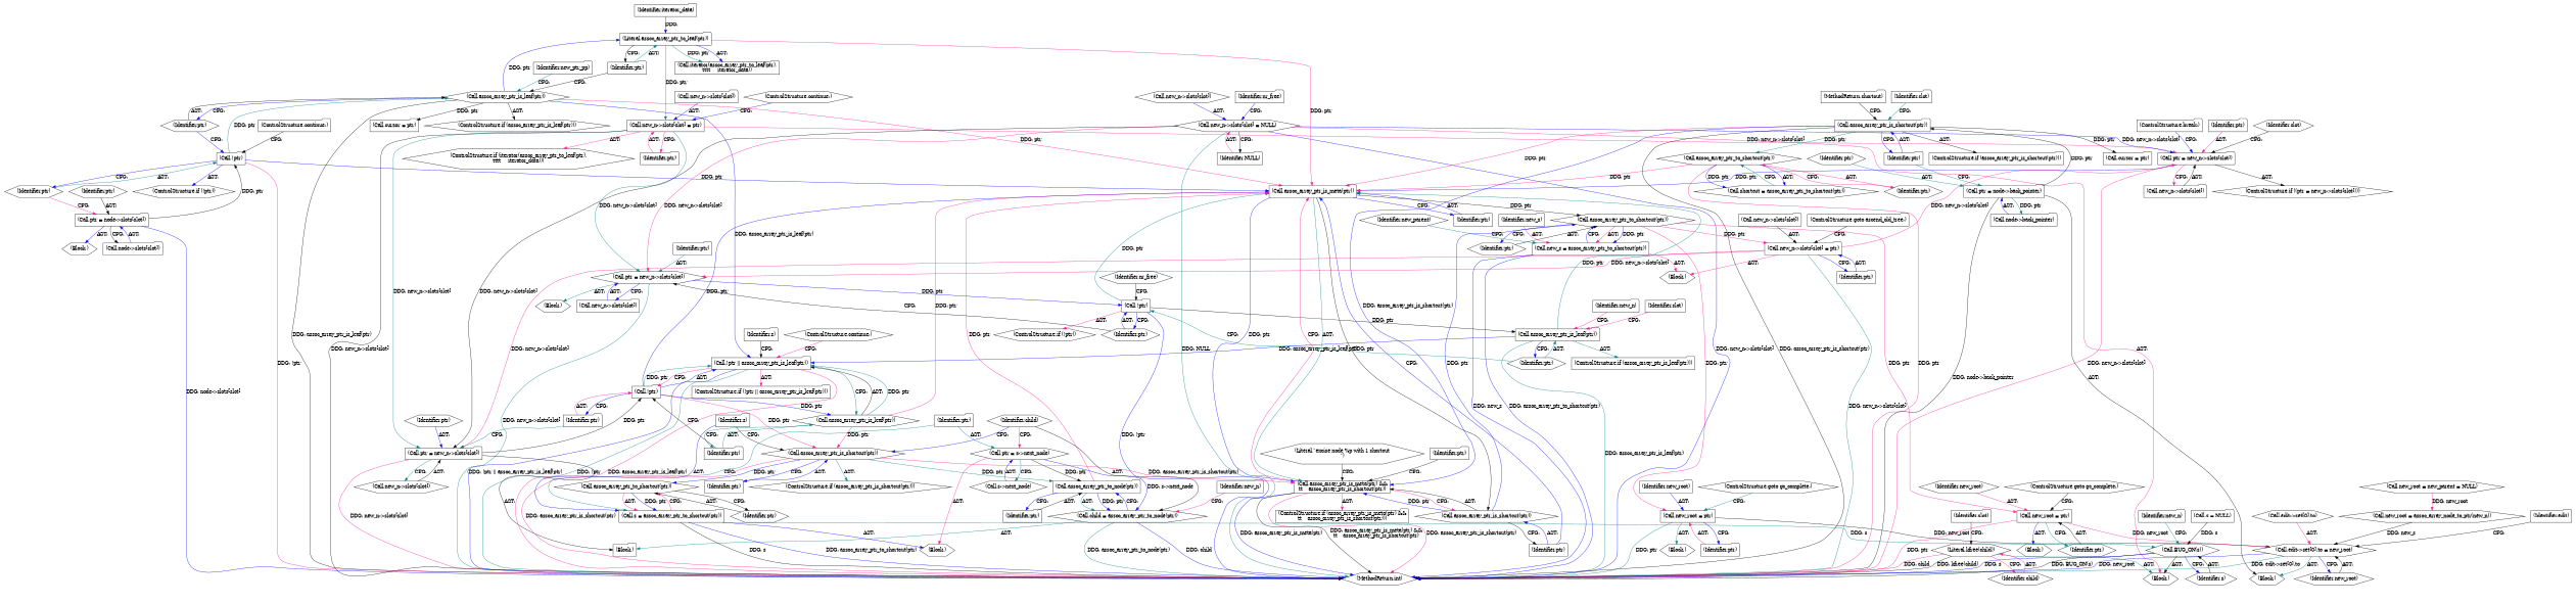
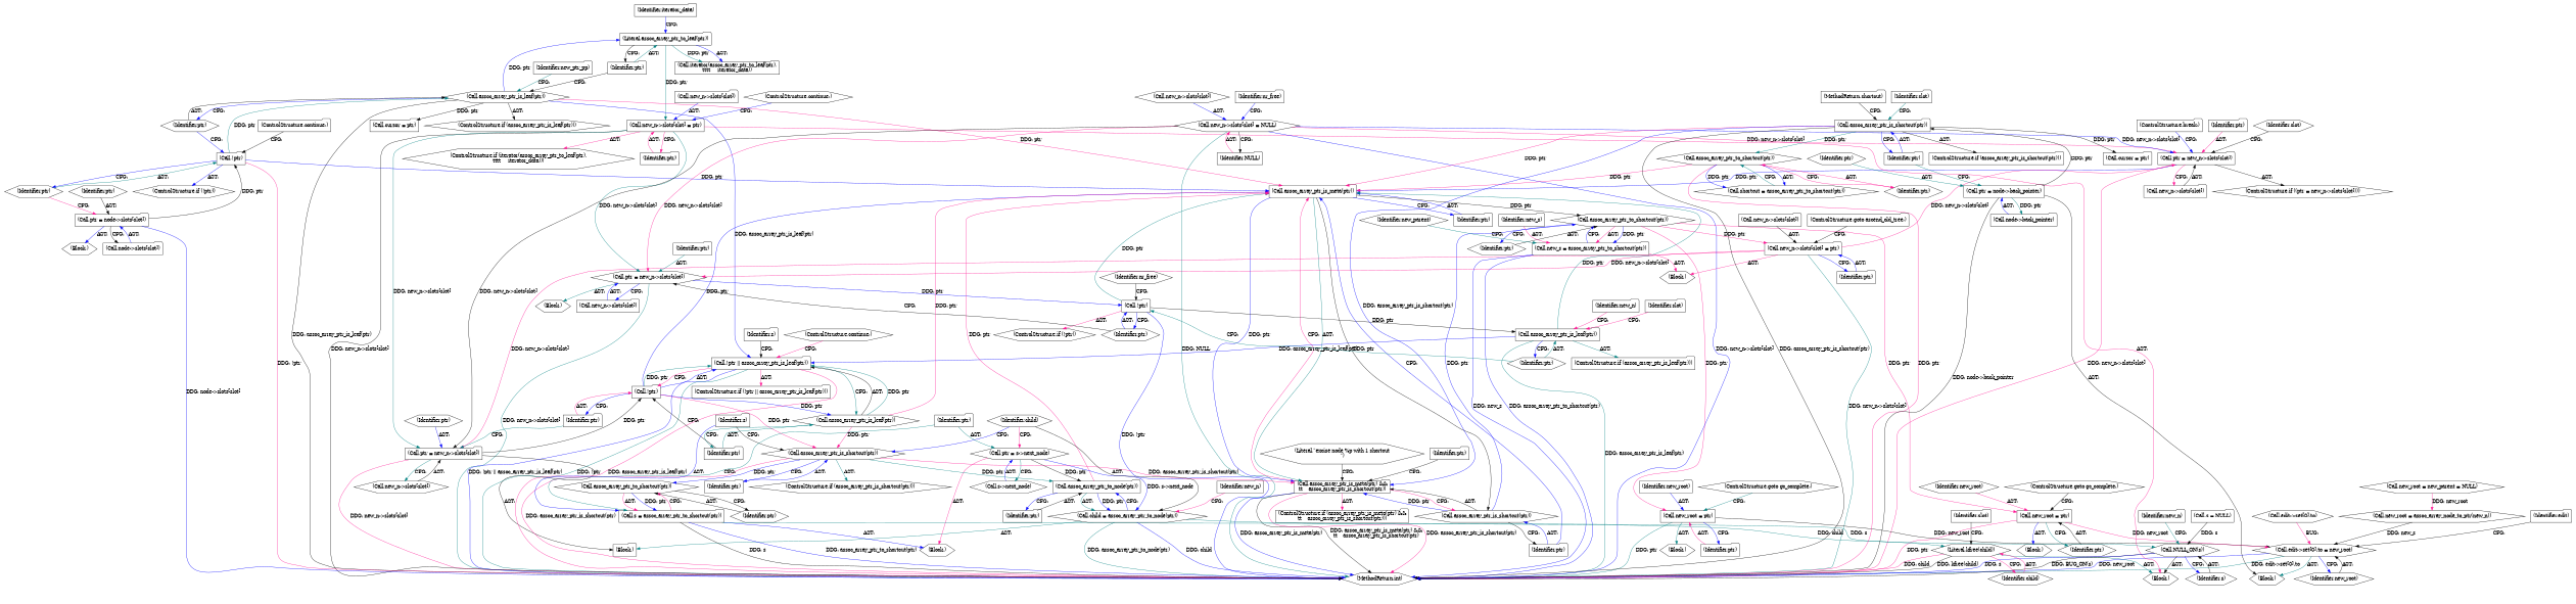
  digraph {
    node [shape=folder]
    edge [color=blue]
    n1 [label="(Call,ptr = new_n->slots[slot])"]
    n2 [label="(Call,assoc_array_ptr_is_meta(ptr))"]
    n3 [label="(Call,new_n->slots[slot])"]
    n4 [label="(ControlStructure,if ((ptr = new_n->slots[slot])))" shape=hexagon]
    n5 [label="(MethodReturn,int)" shape=hexagon]
    n6 [label="(Call,assoc_array_ptr_to_shortcut(ptr))" shape=hexagon]
    n7 [label="(Call,assoc_array_ptr_is_shortcut(ptr))" shape=hexagon]
    n8 [label="(Call,assoc_array_ptr_is_meta(ptr) &&\n\t\t    assoc_array_ptr_is_shortcut(ptr))"]
    n9 [label="(Identifier,ptr)"]
    n10 [label="(Call,new_n->slots[slot] = ptr)"]
    n11 [label="(Call,ptr = new_n->slots[slot])" shape=hexagon]
    n12 [label="(Call,ptr = new_n->slots[slot])"]
    n13 [label="(Block,)" shape=hexagon]
    n14 [label="(Identifier,ptr)"]
    n15 [label="(Call,!ptr)"]
    n16 [label="(Call,new_n->slots[slot])"]
    n17 [label="(Block,)" shape=hexagon]
    n18 [label="(Call,!ptr)"]
    n19 [label="(Block,)"]
    n20 [label="(Call,new_n->slots[slot])" shape=hexagon]
    n21 [label="(Call,new_s = assoc_array_ptr_to_shortcut(ptr))"]
    n22 [label="(Call,new_root = ptr)"]
    n23 [label="(Call,new_root = ptr)"]
    n24 [label="(Identifier,ptr)" shape=hexagon]
    n25 [label="(Call,edit->set[0].to = new_root)" shape=hexagon]
    n26 [label="(Block,)" shape=hexagon]
    n27 [label="(Identifier,ptr)"]
    n28 [label="(Identifier,ptr)" shape=hexagon]
    n29 [label="(Block,)" shape=hexagon]
    n30 [label="(Identifier,ptr)"]
    n31 [label="(ControlStructure,if (assoc_array_ptr_is_meta(ptr) &&\n\t\t    assoc_array_ptr_is_shortcut(ptr)))"]
    n32 [label="(Call,assoc_array_ptr_is_leaf(ptr))"]
    n33 [label="(ControlStructure,if (!ptr))" shape=hexagon]
    n34 [label="(Identifier,ptr)" shape=hexagon]
    n35 [label="(Call,!ptr || assoc_array_ptr_is_leaf(ptr))"]
    n36 [label="(Identifier,ptr)" shape=hexagon]
    n37 [label="(ControlStructure,if (assoc_array_ptr_is_leaf(ptr)))"]
    n38 [label="(Call,new_n->slots[slot] = ptr)"]
    n39 [label="(Identifier,ptr)"]
    n40 [label="(ControlStructure,if (iterator(assoc_array_ptr_to_leaf(ptr),\n\t\t\t\t     iterator_data)))" shape=hexagon]
    n41 [label="(Literal,assoc_array_ptr_to_leaf(ptr))"]
    n42 [label="(Identifier,ptr)"]
    n43 [label="(Call,iterator(assoc_array_ptr_to_leaf(ptr),\n\t\t\t\t     iterator_data))"]
    n44 [label="(Call,assoc_array_ptr_is_leaf(ptr))" shape=hexagon]
    n45 [label="(Identifier,ptr)" shape=hexagon]
    n46 [label="(Call,cursor = ptr)"]
    n47 [label="(ControlStructure,if (assoc_array_ptr_is_leaf(ptr)))" shape=hexagon]
    n48 [label="(Call,assoc_array_ptr_is_leaf(ptr))" shape=hexagon]
    n49 [label="(ControlStructure,if (!ptr || assoc_array_ptr_is_leaf(ptr)))"]
    n50 [label="(Call,!ptr)"]
    n51 [label="(Identifier,ptr)" shape=hexagon]
    n52 [label="(ControlStructure,if (!ptr))" shape=hexagon]
    n53 [label="(Call,ptr = node->slots[slot])"]
    n54 [label="(Call,node->slots[slot])"]
    n55 [label="(Block,)" shape=hexagon]
    n56 [label="(Call,new_n->slots[slot] = NULL)" shape=hexagon]
    n57 [label="(Identifier,NULL)"]
    n58 [label="(Block,)" shape=hexagon]
    n59 [label="(Call,assoc_array_ptr_to_node(ptr))"]
    n60 [label="(Call,child = assoc_array_ptr_to_node(ptr))" shape=hexagon]
    n61 [label="(Identifier,ptr)"]
    n62 [label="(Literal,kfree(child))" shape=hexagon]
    n63 [label="(Call,ptr = s->next_node)" shape=hexagon]
    n64 [label="(Call,s->next_node)" shape=hexagon]
    n65 [label="(Block,)" shape=hexagon]
    n66 [label="(Call,assoc_array_ptr_is_shortcut(ptr))" shape=hexagon]
    n67 [label="(Call,assoc_array_ptr_to_shortcut(ptr))" shape=hexagon]
    n68 [label="(ControlStructure,if (assoc_array_ptr_is_shortcut(ptr)))" shape=hexagon]
    n69 [label="(Identifier,ptr)"]
    n70 [label="(Call,s = assoc_array_ptr_to_shortcut(ptr))"]
    n71 [label="(Identifier,ptr)" shape=hexagon]
    n72 [label="(Identifier,ptr)"]
    n73 [label="(Identifier,ptr)"]
    n74 [label="(Call,assoc_array_ptr_to_shortcut(ptr))" shape=hexagon]
    n75 [label="(Identifier,ptr)" shape=hexagon]
    n76 [label="(Call,shortcut = assoc_array_ptr_to_shortcut(ptr))" shape=hexagon]
    n77 [label="(Call,assoc_array_ptr_is_shortcut(ptr))"]
    n78 [label="(ControlStructure,if (assoc_array_ptr_is_shortcut(ptr)))"]
    n79 [label="(Identifier,ptr)"]
    n80 [label="(Call,cursor = ptr)"]
    n81 [label="(Call,ptr = node->back_pointer)"]
    n82 [label="(Call,node->back_pointer)"]
    n83 [label="(Block,)" shape=hexagon]
    n84 [label="(Identifier,new_root)" shape=hexagon]
-   n85 [label="(Call,BUG_ON(s))" shape=hexagon]
+   n85 [label="(Call,NULL_ON(s))" shape=hexagon]
    n86 [label="(Identifier,s)" shape=hexagon]
    n87 [label="(Identifier,child)" shape=hexagon]
    n88 [label="(Identifier,ptr)" shape=hexagon]
    n89 [label="(Identifier,iterator_data)"]
    n90 [label="(Identifier,new_n)"]
    n91 [label="(Identifier,child)" shape=hexagon]
    n92 [label="(MethodReturn,shortcut)"]
    n93 [label="(Call,new_n->slots[slot])" shape=hexagon]
    n94 [label="(Identifier,nr_free)" shape=hexagon]
    n95 [label="(Identifier,edit)"]
    n96 [label="(Call,edit->set[0].to)" shape=hexagon]
    n97 [label="(ControlStructure,continue;)" shape=hexagon]
    n98 [label="(Identifier,new_ptr_pp)"]
    n99 [label="(ControlStructure,continue;)"]
    n100 [label="(Call,new_n->slots[slot])"]
    n101 [label="(Call,new_root = assoc_array_node_to_ptr(new_n))" shape=hexagon]
    n102 [label="(ControlStructure,goto gc_complete;)" shape=hexagon]
    n103 [label="(Identifier,new_s)"]
    n104 [label="(ControlStructure,continue;)" shape=hexagon]
    n105 [label="(Identifier,s)"]
    n106 [label="(Identifier,new_root)"]
    n107 [label="(Identifier,ptr)"]
    n108 [label="(Identifier,slot)"]
    n109 [label="(Literal,\"excise node %p with 1 shortcut\n\")" shape=hexagon]
    n110 [label="(Identifier,new_n)"]
    n111 [label="(Identifier,s)"]
    n112 [label="(Identifier,new_n)"]
    n113 [label="(Call,new_n->slots[slot])"]
    n114 [label="(Identifier,new_parent)" shape=hexagon]
    n115 [label="(Identifier,slot)"]
    n116 [label="(Identifier,slot)"]
    n117 [label="(Identifier,slot)" shape=hexagon]
    n118 [label="(Call,new_root = new_parent = NULL)" shape=hexagon]
    n119 [label="(Call,s = NULL)"]
    n120 [label="(Identifier,new_root)" shape=hexagon]
    n121 [label="(Identifier,nr_free)"]
    n122 [label="(ControlStructure,goto gc_complete;)" shape=hexagon]
    n123 [label="(Identifier,ptr)"]
    n124 [label="(Identifier,ptr)" shape=hexagon]
    n125 [label="(ControlStructure,break;)"]
    n126 [label="(Identifier,ptr)" shape=hexagon]
    n127 [label="(Identifier,ptr)"]
    n128 [label="(Identifier,ptr)"]
    n129 [label="(ControlStructure,goto ascend_old_tree;)"]
    n1 -> n2 [label="DDG: ptr"]
    n1 -> n3 [color=deeppink label="CFG: "]
    n1 -> n4 [color=black label="AST: "]
    n1 -> n5 [color=deeppink label="DDG: new_n->slots[slot]"]
    n2 -> n6 [color=black label="DDG: ptr"]
    n2 -> n7 [color=black label="DDG: ptr"]
    n2 -> n8 [color=teal label="AST: "]
    n2 -> n8 [label="DDG: ptr"]
    n2 -> n9 [label="CFG: "]
    n3 -> n1 [color=black label="AST: "]
    n6 -> n10 [color=deeppink label="DDG: ptr"]
    n6 -> n21 [color=deeppink label="AST: "]
    n6 -> n21 [label="DDG: ptr"]
    n6 -> n22 [color=deeppink label="DDG: ptr"]
    n6 -> n23 [color=deeppink label="DDG: ptr"]
    n6 -> n24 [label="CFG: "]
    n7 -> n6 [label="DDG: ptr"]
    n7 -> n8 [color=black label="AST: "]
    n7 -> n8 [label="DDG: ptr"]
    n7 -> n30 [color=black label="CFG: "]
    n8 -> n2 [color=deeppink label="CFG: "]
    n8 -> n5 [label="DDG: assoc_array_ptr_is_meta(ptr)"]
    n8 -> n5 [color=black label="DDG: assoc_array_ptr_is_meta(ptr) &&\n\t\t    assoc_array_ptr_is_shortcut(ptr)"]
    n8 -> n5 [color=deeppink label="DDG: assoc_array_ptr_is_shortcut(ptr)"]
    n8 -> n7 [color=deeppink label="CFG: "]
    n8 -> n31 [color=deeppink label="AST: "]
    n9 -> n2 [label="AST: "]
    n10 -> n1 [color=deeppink label="DDG: new_n->slots[slot]"]
    n10 -> n5 [color=teal label="DDG: new_n->slots[slot]"]
    n10 -> n11 [color=deeppink label="DDG: new_n->slots[slot]"]
    n10 -> n12 [color=deeppink label="DDG: new_n->slots[slot]"]
    n10 -> n13 [color=deeppink label="AST: "]
    n10 -> n14 [label="CFG: "]
    n11 -> n5 [color=teal label="DDG: new_n->slots[slot]"]
    n11 -> n15 [label="DDG: ptr"]
    n11 -> n16 [label="CFG: "]
    n11 -> n17 [color=teal label="AST: "]
    n12 -> n5 [color=deeppink label="DDG: new_n->slots[slot]"]
    n12 -> n18 [color=black label="DDG: ptr"]
    n12 -> n19 [color=black label="AST: "]
    n12 -> n20 [color=teal label="CFG: "]
    n14 -> n10 [label="AST: "]
    n15 -> n2 [color=teal label="DDG: ptr"]
    n15 -> n5 [label="DDG: !ptr"]
    n15 -> n32 [color=black label="DDG: ptr"]
    n15 -> n33 [color=deeppink label="AST: "]
    n15 -> n34 [label="CFG: "]
    n16 -> n11 [label="AST: "]
    n18 -> n2 [label="DDG: ptr"]
    n18 -> n35 [label="AST: "]
    n18 -> n35 [color=teal label="DDG: ptr"]
    n18 -> n48 [label="DDG: ptr"]
    n18 -> n66 [color=deeppink label="DDG: ptr"]
    n18 -> n73 [label="CFG: "]
    n20 -> n12 [color=black label="AST: "]
    n21 -> n5 [label="DDG: new_s"]
    n21 -> n5 [label="DDG: assoc_array_ptr_to_shortcut(ptr)"]
    n21 -> n6 [label="CFG: "]
    n21 -> n13 [color=deeppink label="AST: "]
    n22 -> n5 [color=teal label="DDG: ptr"]
    n22 -> n25 [color=black label="DDG: new_root"]
    n22 -> n26 [color=teal label="AST: "]
    n22 -> n27 [label="CFG: "]
    n23 -> n5 [color=deeppink label="DDG: ptr"]
    n23 -> n25 [color=deeppink label="DDG: new_root"]
    n23 -> n28 [color=teal label="CFG: "]
    n23 -> n29 [label="AST: "]
    n24 -> n6 [color=black label="AST: "]
    n25 -> n5 [color=teal label="DDG: edit->set[0].to"]
    n25 -> n5 [label="DDG: new_root"]
    n25 -> n83 [color=teal label="AST: "]
    n25 -> n84 [label="CFG: "]
    n27 -> n22 [color=deeppink label="AST: "]
    n28 -> n23 [color=black label="AST: "]
    n30 -> n2 [label="CFG: "]
    n30 -> n7 [label="AST: "]
    n32 -> n2 [color=teal label="DDG: ptr"]
    n32 -> n5 [color=teal label="DDG: assoc_array_ptr_is_leaf(ptr)"]
    n32 -> n35 [label="DDG: assoc_array_ptr_is_leaf(ptr)"]
    n32 -> n36 [label="CFG: "]
    n32 -> n37 [color=teal label="AST: "]
    n34 -> n11 [color=black label="CFG: "]
    n34 -> n15 [label="AST: "]
    n35 -> n5 [label="DDG: !ptr || assoc_array_ptr_is_leaf(ptr)"]
    n35 -> n5 [color=teal label="DDG: !ptr"]
    n35 -> n5 [color=deeppink label="DDG: assoc_array_ptr_is_leaf(ptr)"]
    n35 -> n18 [color=deeppink label="CFG: "]
    n35 -> n48 [color=teal label="CFG: "]
    n35 -> n49 [color=deeppink label="AST: "]
    n36 -> n15 [color=teal label="CFG: "]
    n36 -> n32 [color=teal label="AST: "]
    n38 -> n1 [color=deeppink label="DDG: new_n->slots[slot]"]
    n38 -> n5 [color=black label="DDG: new_n->slots[slot]"]
    n38 -> n11 [color=teal label="DDG: new_n->slots[slot]"]
    n38 -> n12 [color=teal label="DDG: new_n->slots[slot]"]
    n38 -> n39 [color=deeppink label="CFG: "]
    n38 -> n40 [color=deeppink label="AST: "]
    n39 -> n38 [color=deeppink label="AST: "]
-   n41 -> n2 [color=deeppink label="DDG: ptr"]
    n41 -> n38 [color=teal label="DDG: ptr"]
    n41 -> n42 [color=black label="CFG: "]
    n41 -> n43 [label="AST: "]
    n41 -> n43 [color=teal label="DDG: ptr"]
    n42 -> n41 [color=teal label="AST: "]
    n42 -> n44 [color=black label="CFG: "]
    n44 -> n2 [color=deeppink label="DDG: ptr"]
    n44 -> n5 [color=black label="DDG: assoc_array_ptr_is_leaf(ptr)"]
    n44 -> n35 [label="DDG: assoc_array_ptr_is_leaf(ptr)"]
    n44 -> n41 [label="DDG: ptr"]
    n44 -> n45 [label="CFG: "]
    n44 -> n46 [color=black label="DDG: ptr"]
    n44 -> n47 [color=black label="AST: "]
    n45 -> n44 [color=black label="AST: "]
    n45 -> n50 [label="CFG: "]
    n48 -> n2 [color=deeppink label="DDG: ptr"]
    n48 -> n35 [color=black label="AST: "]
    n48 -> n35 [color=teal label="DDG: ptr"]
    n48 -> n66 [color=deeppink label="DDG: ptr"]
    n48 -> n72 [color=teal label="CFG: "]
    n50 -> n2 [label="DDG: ptr"]
    n50 -> n5 [color=deeppink label="DDG: !ptr"]
    n50 -> n44 [color=teal label="DDG: ptr"]
    n50 -> n51 [label="CFG: "]
    n50 -> n52 [label="AST: "]
    n51 -> n50 [color=teal label="AST: "]
    n51 -> n53 [color=deeppink label="CFG: "]
    n53 -> n5 [label="DDG: node->slots[slot]"]
    n53 -> n50 [color=black label="DDG: ptr"]
    n53 -> n54 [color=black label="CFG: "]
    n53 -> n55 [label="AST: "]
    n54 -> n53 [label="AST: "]
    n56 -> n1 [label="DDG: new_n->slots[slot]"]
    n56 -> n5 [label="DDG: new_n->slots[slot]"]
    n56 -> n5 [color=teal label="DDG: NULL"]
    n56 -> n11 [color=deeppink label="DDG: new_n->slots[slot]"]
    n56 -> n12 [color=black label="DDG: new_n->slots[slot]"]
    n56 -> n57 [color=black label="CFG: "]
    n56 -> n58 [color=deeppink label="AST: "]
    n57 -> n56 [color=deeppink label="AST: "]
    n59 -> n2 [color=deeppink label="DDG: ptr"]
    n59 -> n60 [color=teal label="AST: "]
    n59 -> n60 [label="DDG: ptr"]
    n59 -> n61 [label="CFG: "]
    n60 -> n5 [label="DDG: child"]
    n60 -> n5 [color=teal label="DDG: assoc_array_ptr_to_node(ptr)"]
    n60 -> n19 [color=teal label="AST: "]
    n60 -> n59 [label="CFG: "]
+   n60 -> n62 [color=teal label="DDG: child"]
    n61 -> n59 [color=black label="AST: "]
    n62 -> n5 [color=deeppink label="DDG: child"]
    n62 -> n5 [color=black label="DDG: kfree(child)"]
    n62 -> n58 [color=teal label="AST: "]
    n62 -> n87 [color=deeppink label="CFG: "]
    n63 -> n59 [color=black label="DDG: ptr"]
    n63 -> n60 [label="DDG: s->next_node"]
    n63 -> n64 [color=teal label="CFG: "]
    n63 -> n65 [color=deeppink label="AST: "]
    n64 -> n63 [label="AST: "]
    n66 -> n5 [color=deeppink label="DDG: assoc_array_ptr_is_shortcut(ptr)"]
    n66 -> n8 [color=deeppink label="DDG: assoc_array_ptr_is_shortcut(ptr)"]
    n66 -> n59 [color=teal label="DDG: ptr"]
    n66 -> n67 [label="DDG: ptr"]
    n66 -> n68 [color=teal label="AST: "]
    n66 -> n69 [label="CFG: "]
    n67 -> n70 [color=deeppink label="AST: "]
    n67 -> n70 [label="DDG: ptr"]
    n67 -> n71 [color=black label="CFG: "]
    n69 -> n66 [label="AST: "]
    n70 -> n5 [label="DDG: assoc_array_ptr_to_shortcut(ptr)"]
    n70 -> n5 [color=black label="DDG: s"]
    n70 -> n65 [label="AST: "]
    n70 -> n67 [color=deeppink label="CFG: "]
    n70 -> n85 [color=teal label="DDG: s"]
    n71 -> n67 [color=black label="AST: "]
    n72 -> n18 [color=black label="CFG: "]
    n72 -> n48 [color=teal label="AST: "]
    n73 -> n12 [color=teal label="CFG: "]
    n73 -> n18 [color=deeppink label="AST: "]
    n74 -> n2 [color=deeppink label="DDG: ptr"]
    n74 -> n5 [color=deeppink label="DDG: ptr"]
    n74 -> n75 [color=deeppink label="CFG: "]
    n74 -> n76 [label="AST: "]
    n74 -> n76 [label="DDG: ptr"]
    n75 -> n74 [color=deeppink label="AST: "]
    n76 -> n74 [color=teal label="CFG: "]
    n77 -> n2 [color=deeppink label="DDG: ptr"]
    n77 -> n5 [color=black label="DDG: assoc_array_ptr_is_shortcut(ptr)"]
    n77 -> n8 [label="DDG: assoc_array_ptr_is_shortcut(ptr)"]
    n77 -> n74 [color=teal label="DDG: ptr"]
    n77 -> n78 [color=black label="AST: "]
    n77 -> n79 [label="CFG: "]
    n77 -> n80 [color=black label="DDG: ptr"]
    n79 -> n77 [label="AST: "]
    n79 -> n81 [color=teal label="CFG: "]
    n81 -> n5 [color=black label="DDG: node->back_pointer"]
    n81 -> n77 [color=black label="DDG: ptr"]
    n81 -> n82 [color=teal label="DDG: ptr"]
    n81 -> n83 [color=black label="AST: "]
    n82 -> n81 [label="AST: "]
    n84 -> n25 [color=black label="AST: "]
    n85 -> n5 [color=black label="DDG: BUG_ON(s)"]
    n85 -> n5 [label="DDG: s"]
    n85 -> n58 [color=black label="AST: "]
    n85 -> n86 [label="CFG: "]
    n86 -> n85 [color=black label="AST: "]
    n87 -> n62 [color=deeppink label="AST: "]
    n88 -> n53 [color=black label="AST: "]
-   n89 -> n41 [label="DDG: "]
+   n89 -> n41 [label="CFG: "]
    n90 -> n85 [color=teal label="CFG: "]
    n91 -> n60 [color=black label="AST: "]
    n91 -> n63 [color=deeppink label="CFG: "]
    n91 -> n66 [label="CFG: "]
    n92 -> n77 [color=black label="CFG: "]
    n93 -> n56 [label="AST: "]
    n94 -> n15 [color=black label="CFG: "]
    n95 -> n25 [color=black label="CFG: "]
-   n96 -> n25 [color=deeppink label="AST: "]
+   n96 -> n25 [color=deeppink label="BUG: "]
    n97 -> n35 [color=deeppink label="CFG: "]
    n98 -> n44 [color=teal label="CFG: "]
    n99 -> n50 [color=black label="CFG: "]
    n100 -> n38 [label="AST: "]
    n101 -> n25 [color=black label="DDG: new_s"]
    n102 -> n23 [color=black label="CFG: "]
    n103 -> n21 [color=deeppink label="AST: "]
    n104 -> n38 [label="CFG: "]
    n105 -> n66 [color=black label="CFG: "]
    n105 -> n70 [label="AST: "]
    n106 -> n22 [label="AST: "]
    n107 -> n1 [color=deeppink label="AST: "]
    n108 -> n62 [color=black label="CFG: "]
    n109 -> n8 [color=black label="CFG: "]
    n110 -> n32 [color=deeppink label="CFG: "]
    n111 -> n35 [color=black label="CFG: "]
    n112 -> n60 [color=deeppink label="CFG: "]
    n113 -> n10 [color=black label="AST: "]
    n114 -> n21 [color=teal label="CFG: "]
    n115 -> n77 [color=teal label="CFG: "]
    n116 -> n32 [color=deeppink label="CFG: "]
    n117 -> n1 [color=black label="CFG: "]
    n118 -> n101 [color=deeppink label="DDG: new_root"]
    n119 -> n85 [color=black label="DDG: s"]
    n120 -> n23 [color=deeppink label="AST: "]
    n121 -> n56 [label="CFG: "]
    n122 -> n22 [color=teal label="CFG: "]
    n123 -> n11 [color=teal label="AST: "]
    n124 -> n81 [color=teal label="AST: "]
    n125 -> n1 [label="CFG: "]
    n126 -> n12 [label="AST: "]
    n127 -> n8 [color=black label="CFG: "]
    n128 -> n63 [color=teal label="AST: "]
    n128 -> n70 [color=teal label="CFG: "]
    n129 -> n10 [color=black label="CFG: "]
  }
